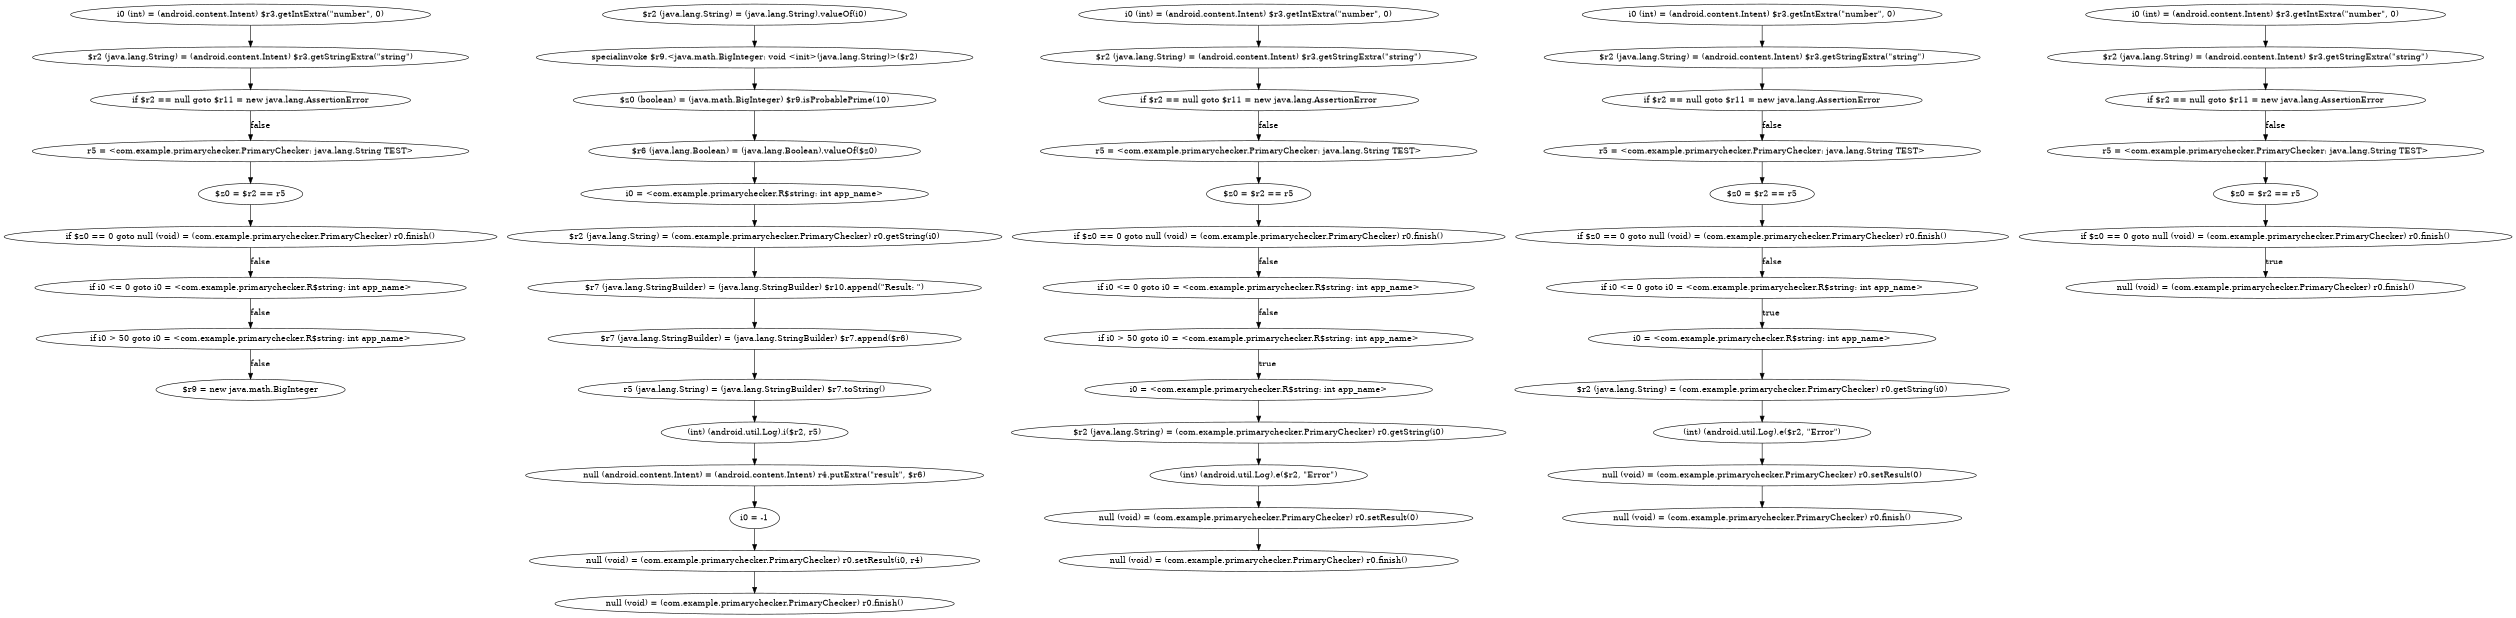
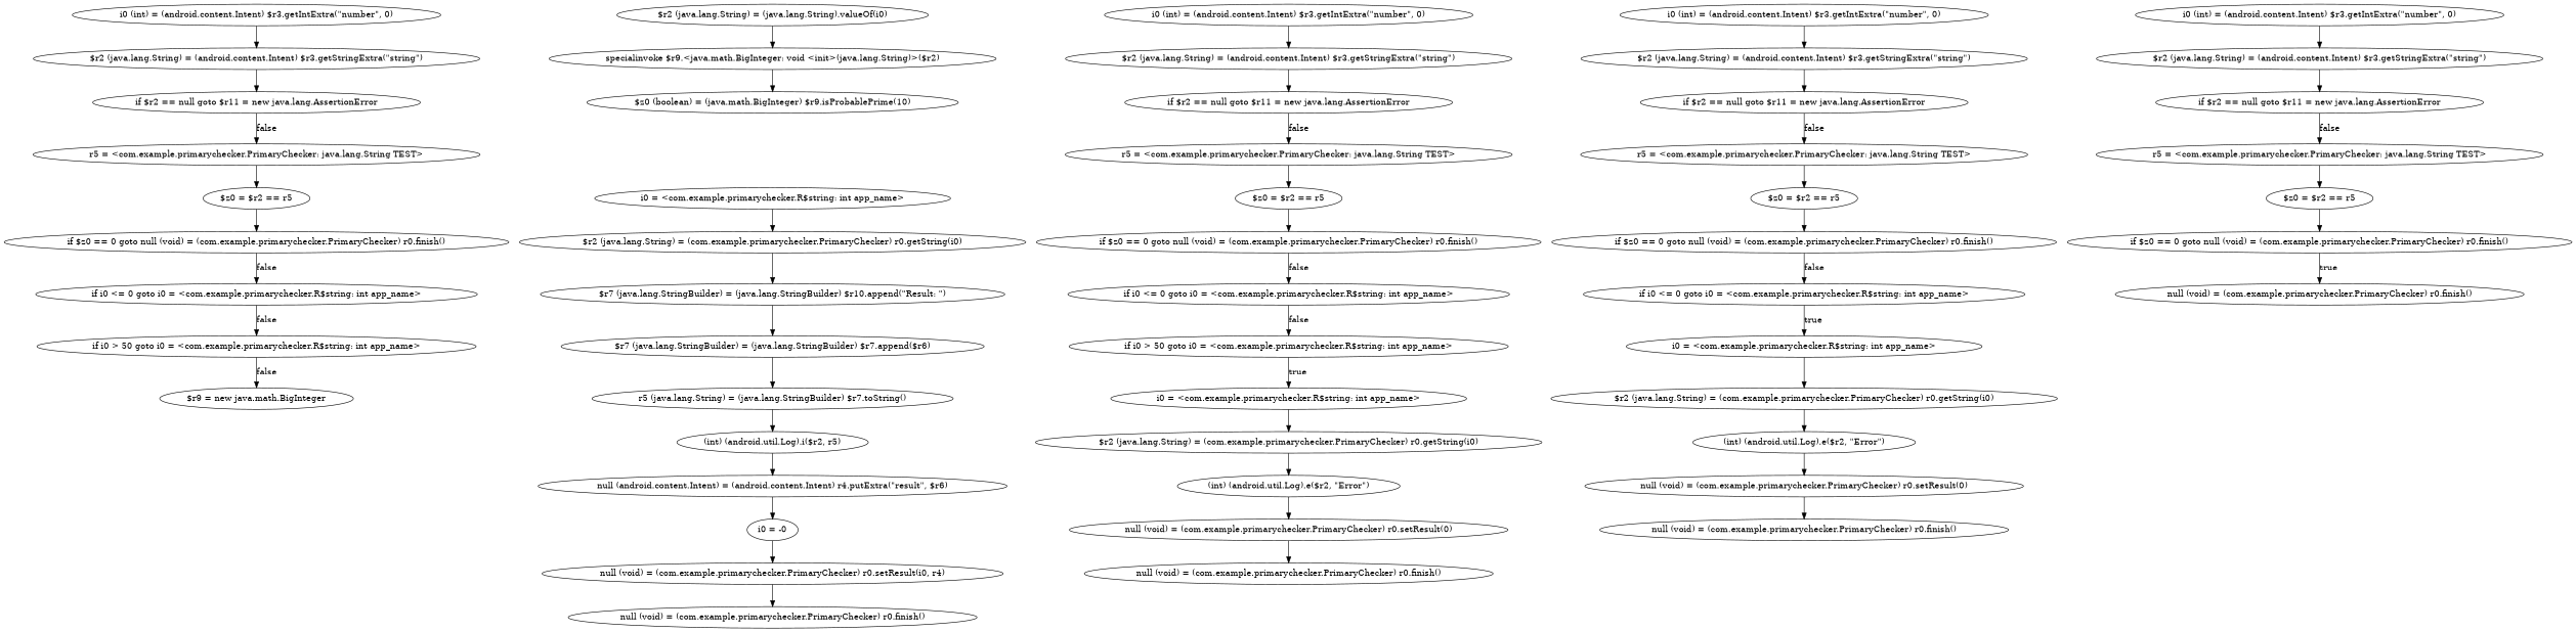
  digraph {
    n1 [label="i0 (int) = (android.content.Intent) $r3.getIntExtra(\"number\", 0)"]
    n2 [label="$r2 (java.lang.String) = (android.content.Intent) $r3.getStringExtra(\"string\")"]
    n3 [label="if $r2 == null goto $r11 = new java.lang.AssertionError"]
    n4 [label="r5 = <com.example.primarychecker.PrimaryChecker: java.lang.String TEST>"]
    n5 [label="$z0 = $r2 == r5"]
    n6 [label="if $z0 == 0 goto null (void) = (com.example.primarychecker.PrimaryChecker) r0.finish()"]
    n7 [label="if i0 <= 0 goto i0 = <com.example.primarychecker.R$string: int app_name>"]
    n8 [label="if i0 > 50 goto i0 = <com.example.primarychecker.R$string: int app_name>"]
    n9 [label="$r9 = new java.math.BigInteger"]
    n10 [label="$r2 (java.lang.String) = (java.lang.String).valueOf(i0)"]
    n11 [label="specialinvoke $r9.<java.math.BigInteger: void <init>(java.lang.String)>($r2)"]
    n12 [label="$z0 (boolean) = (java.math.BigInteger) $r9.isProbablePrime(10)"]
-   n13 [label="$r6 (java.lang.Boolean) = (java.lang.Boolean).valueOf($z0)"]
    n14 [label="i0 = <com.example.primarychecker.R$string: int app_name>"]
    n15 [label="$r2 (java.lang.String) = (com.example.primarychecker.PrimaryChecker) r0.getString(i0)"]
    n16 [label="$r7 (java.lang.StringBuilder) = (java.lang.StringBuilder) $r10.append(\"Result: \")"]
    n17 [label="$r7 (java.lang.StringBuilder) = (java.lang.StringBuilder) $r7.append($r6)"]
    n18 [label="r5 (java.lang.String) = (java.lang.StringBuilder) $r7.toString()"]
    n19 [label="(int) (android.util.Log).i($r2, r5)"]
    n20 [label="null (android.content.Intent) = (android.content.Intent) r4.putExtra(\"result\", $r6)"]
-   n21 [label="i0 = -1"]
+   n21 [label="i0 = -0"]
    n22 [label="null (void) = (com.example.primarychecker.PrimaryChecker) r0.setResult(i0, r4)"]
    n23 [label="null (void) = (com.example.primarychecker.PrimaryChecker) r0.finish()"]
    n24 [label="i0 (int) = (android.content.Intent) $r3.getIntExtra(\"number\", 0)"]
    n25 [label="$r2 (java.lang.String) = (android.content.Intent) $r3.getStringExtra(\"string\")"]
    n26 [label="if $r2 == null goto $r11 = new java.lang.AssertionError"]
    n27 [label="r5 = <com.example.primarychecker.PrimaryChecker: java.lang.String TEST>"]
    n28 [label="$z0 = $r2 == r5"]
    n29 [label="if $z0 == 0 goto null (void) = (com.example.primarychecker.PrimaryChecker) r0.finish()"]
    n30 [label="if i0 <= 0 goto i0 = <com.example.primarychecker.R$string: int app_name>"]
    n31 [label="if i0 > 50 goto i0 = <com.example.primarychecker.R$string: int app_name>"]
    n32 [label="i0 = <com.example.primarychecker.R$string: int app_name>"]
    n33 [label="$r2 (java.lang.String) = (com.example.primarychecker.PrimaryChecker) r0.getString(i0)"]
    n34 [label="(int) (android.util.Log).e($r2, \"Error\")"]
    n35 [label="null (void) = (com.example.primarychecker.PrimaryChecker) r0.setResult(0)"]
    n36 [label="null (void) = (com.example.primarychecker.PrimaryChecker) r0.finish()"]
    n37 [label="i0 (int) = (android.content.Intent) $r3.getIntExtra(\"number\", 0)"]
    n38 [label="$r2 (java.lang.String) = (android.content.Intent) $r3.getStringExtra(\"string\")"]
    n39 [label="if $r2 == null goto $r11 = new java.lang.AssertionError"]
    n40 [label="r5 = <com.example.primarychecker.PrimaryChecker: java.lang.String TEST>"]
    n41 [label="$z0 = $r2 == r5"]
    n42 [label="if $z0 == 0 goto null (void) = (com.example.primarychecker.PrimaryChecker) r0.finish()"]
    n43 [label="if i0 <= 0 goto i0 = <com.example.primarychecker.R$string: int app_name>"]
    n44 [label="i0 = <com.example.primarychecker.R$string: int app_name>"]
    n45 [label="$r2 (java.lang.String) = (com.example.primarychecker.PrimaryChecker) r0.getString(i0)"]
    n46 [label="(int) (android.util.Log).e($r2, \"Error\")"]
    n47 [label="null (void) = (com.example.primarychecker.PrimaryChecker) r0.setResult(0)"]
    n48 [label="null (void) = (com.example.primarychecker.PrimaryChecker) r0.finish()"]
    n49 [label="i0 (int) = (android.content.Intent) $r3.getIntExtra(\"number\", 0)"]
    n50 [label="$r2 (java.lang.String) = (android.content.Intent) $r3.getStringExtra(\"string\")"]
    n51 [label="if $r2 == null goto $r11 = new java.lang.AssertionError"]
    n52 [label="r5 = <com.example.primarychecker.PrimaryChecker: java.lang.String TEST>"]
    n53 [label="$z0 = $r2 == r5"]
    n54 [label="if $z0 == 0 goto null (void) = (com.example.primarychecker.PrimaryChecker) r0.finish()"]
    n55 [label="null (void) = (com.example.primarychecker.PrimaryChecker) r0.finish()"]
    subgraph sub_1 {
      n1
      n2
      n3
      n4
      n5
      n6
      n7
      n8
      n9
      n10
      n11
      n12
-     n13
      n14
      n15
      n16
      n17
      n18
      n19
      n20
      n21
      n22
      n23
    }
    subgraph sub_2 {
      n24
      n25
      n26
      n27
      n28
      n29
      n30
      n31
      n32
      n33
      n34
      n35
      n36
    }
    subgraph sub_3 {
      n37
      n38
      n39
      n40
      n41
      n42
      n43
      n44
      n45
      n46
      n47
      n48
    }
    subgraph sub_4 {
      n49
      n50
      n51
      n52
      n53
      n54
      n55
    }
    n1 -> n2
    n2 -> n3
    n3 -> n4 [label=false]
    n4 -> n5
    n5 -> n6
    n6 -> n7 [label=false]
    n7 -> n8 [label=false]
    n8 -> n9 [label=false]
    n10 -> n11
    n11 -> n12
-   n12 -> n13
-   n13 -> n14
    n14 -> n15
    n15 -> n16
    n16 -> n17
    n17 -> n18
    n18 -> n19
    n19 -> n20
    n20 -> n21
    n21 -> n22
    n22 -> n23
    n24 -> n25
    n25 -> n26
    n26 -> n27 [label=false]
    n27 -> n28
    n28 -> n29
    n29 -> n30 [label=false]
    n30 -> n31 [label=false]
    n31 -> n32 [label=true]
    n32 -> n33
    n33 -> n34
    n34 -> n35
    n35 -> n36
    n37 -> n38
    n38 -> n39
    n39 -> n40 [label=false]
    n40 -> n41
    n41 -> n42
    n42 -> n43 [label=false]
    n43 -> n44 [label=true]
    n44 -> n45
    n45 -> n46
    n46 -> n47
    n47 -> n48
    n49 -> n50
    n50 -> n51
    n51 -> n52 [label=false]
    n52 -> n53
    n53 -> n54
    n54 -> n55 [label=true]
  }
